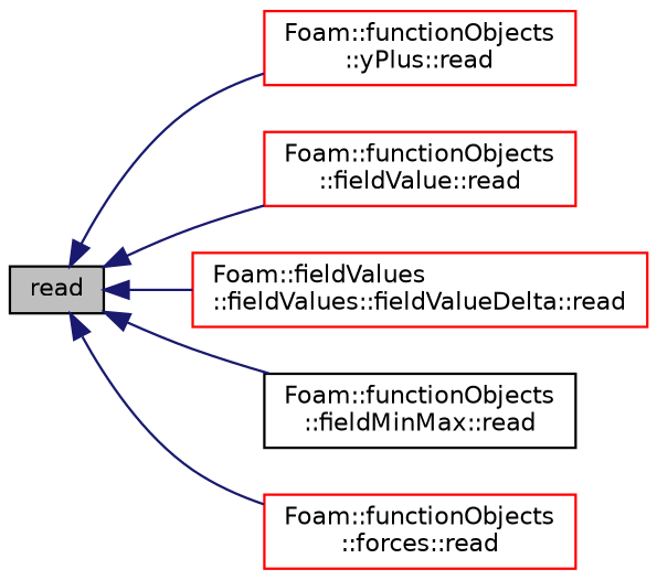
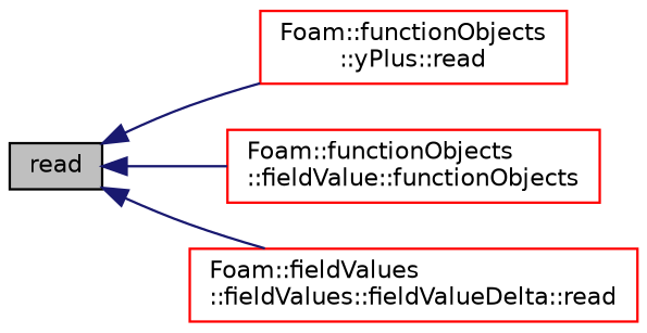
  digraph {
    rankdir=LR
    node [color=red fontname=Helvetica fontsize=10 shape=record]
    edge [color=midnightblue dir=back fontname=Helvetica fontsize=10 labelfontname=Helvetica labelfontsize=10 style=solid]
    n1 [color=black fillcolor=grey75 fontcolor=black height=0.2 label=read style=filled width=0.4]
    n2 [height=0.2 label="Foam::functionObjects\l::yPlus::read" width=0.4]
-   n3 [height=0.2 label="Foam::functionObjects\l::fieldValue::read" width=0.4]
+   n3 [height=0.2 label="Foam::functionObjects\l::fieldValue::functionObjects" width=0.4]
    n4 [height=0.2 label="Foam::fieldValues\l::fieldValues::fieldValueDelta::read" width=0.4]
-   n5 [color=black height=0.2 label="Foam::functionObjects\l::fieldMinMax::read" width=0.4]
-   n6 [height=0.2 label="Foam::functionObjects\l::forces::read" width=0.4]
    n1 -> n2
    n1 -> n3
    n1 -> n4
-   n1 -> n5
-   n1 -> n6
  }
